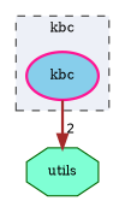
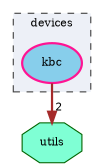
  digraph {
    compound=true
    fontname="DejaVu Serif"
    node [fontname="DejaVu Serif" fontsize=10]
    n1 [color=deeppink fillcolor=skyblue label=kbc shape=ellipse style="filled,bold,"]
    n2 [color=darkgreen fillcolor=aquamarine label=utils shape=octagon style=filled]
    subgraph cluster_1 {
      bgcolor="#edf0f7"
      fontsize=10
-     label=kbc
+     label=devices
      pencolor=grey25
      style="filled,dashed,"
      n1
    }
    n1 -> n2 [fontname="DejaVu Serif" fontsize=10 headlabel=2 labeldistance=1.5 labelfontname=Helvetica labelfontsize=10 color=brown style=bold arrowhead=normal]
  }
